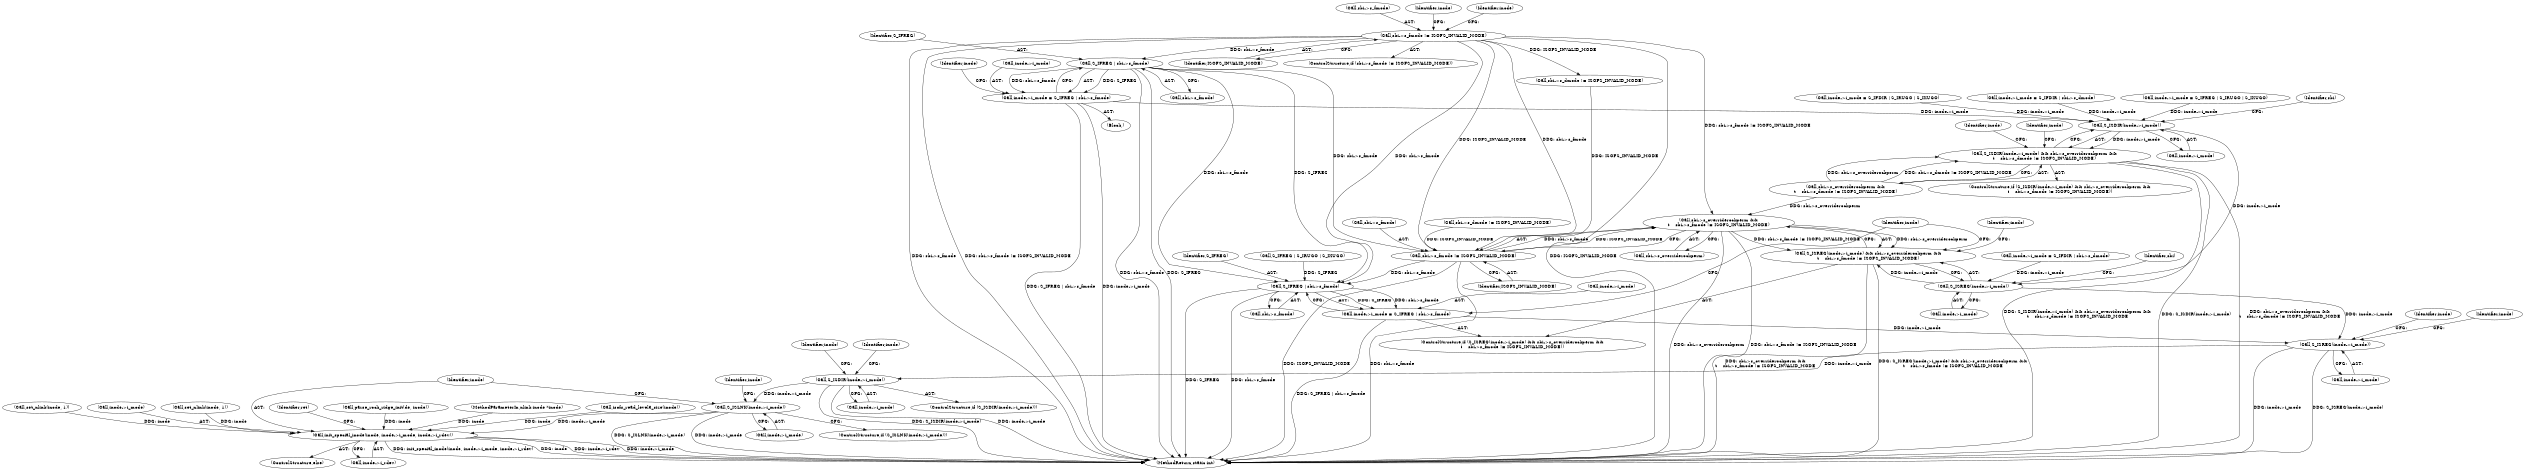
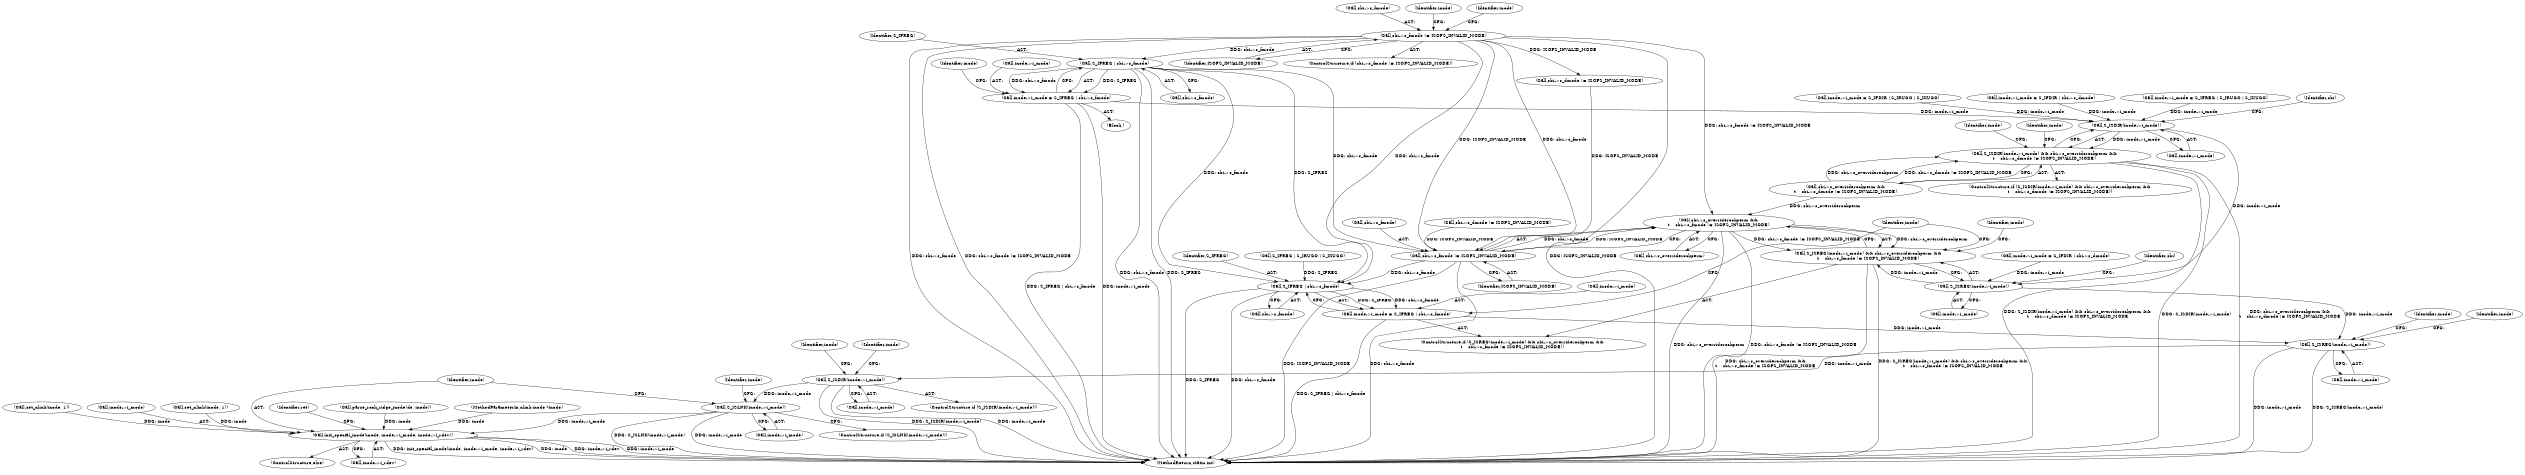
  digraph {
    n1 [label="(Call,S_IFREG | sbi->s_fmode)"]
    n2 [label="(Call,inode->i_mode = S_IFREG | sbi->s_fmode)"]
    n3 [label="(Call,sbi->s_fmode != ISOFS_INVALID_MODE)"]
    n4 [label="(Call,S_IFREG | sbi->s_fmode)"]
    n5 [label="(MethodReturn,static int)"]
    n6 [label="(Call,sbi->s_fmode)"]
    n7 [label="(Call,S_ISDIR(inode->i_mode))"]
    n8 [label="(Block,)"]
    n9 [label="(Call,sbi->s_overriderockperm &&\n\t    sbi->s_fmode != ISOFS_INVALID_MODE)"]
    n10 [label="(Identifier,ISOFS_INVALID_MODE)"]
    n11 [label="(Call,inode->i_mode = S_IFREG | sbi->s_fmode)"]
    n12 [label="(Call,sbi->s_fmode)"]
    n13 [label="(Call,sbi->s_fmode != ISOFS_INVALID_MODE)"]
    n14 [label="(Identifier,ISOFS_INVALID_MODE)"]
    n15 [label="(ControlStructure,if (sbi->s_fmode != ISOFS_INVALID_MODE))"]
    n16 [label="(Call,sbi->s_dmode != ISOFS_INVALID_MODE)"]
    n17 [label="(Call,S_ISREG(inode->i_mode) && sbi->s_overriderockperm &&\n\t    sbi->s_fmode != ISOFS_INVALID_MODE)"]
    n18 [label="(Call,sbi->s_overriderockperm)"]
    n19 [label="(Call,S_ISDIR(inode->i_mode) && sbi->s_overriderockperm &&\n\t    sbi->s_dmode != ISOFS_INVALID_MODE)"]
    n20 [label="(Call,S_ISREG(inode->i_mode))"]
    n21 [label="(Call,inode->i_mode)"]
    n22 [label="(Call,sbi->s_overriderockperm &&\n\t    sbi->s_dmode != ISOFS_INVALID_MODE)"]
    n23 [label="(ControlStructure,if (S_ISDIR(inode->i_mode) && sbi->s_overriderockperm &&\n\t    sbi->s_dmode != ISOFS_INVALID_MODE))"]
    n24 [label="(Call,S_ISREG(inode->i_mode))"]
    n25 [label="(Call,inode->i_mode)"]
    n26 [label="(ControlStructure,if (S_ISREG(inode->i_mode) && sbi->s_overriderockperm &&\n\t    sbi->s_fmode != ISOFS_INVALID_MODE))"]
    n27 [label="(Call,S_ISDIR(inode->i_mode))"]
    n28 [label="(Call,inode->i_mode)"]
    n29 [label="(Call,S_ISLNK(inode->i_mode))"]
    n30 [label="(Call,inode->i_mode)"]
    n31 [label="(ControlStructure,if (S_ISDIR(inode->i_mode)))"]
    n32 [label="(Call,init_special_inode(inode, inode->i_mode, inode->i_rdev))"]
    n33 [label="(Call,inode->i_mode)"]
    n34 [label="(ControlStructure,if (S_ISLNK(inode->i_mode)))"]
    n35 [label="(ControlStructure,else)"]
    n36 [label="(Call,inode->i_rdev)"]
    n37 [label="(Identifier,ret)"]
    n38 [label="(Call,inode->i_mode = S_IFDIR | sbi->s_dmode)"]
    n39 [label="(Call,inode->i_mode)"]
    n40 [label="(Identifier,inode)"]
    n41 [label="(Identifier,S_IFREG)"]
    n42 [label="(Call,sbi->s_fmode)"]
    n43 [label="(Call,S_IFREG | S_IRUGO | S_IXUGO)"]
    n44 [label="(Identifier,inode)"]
    n45 [label="(Call,inode->i_mode)"]
-   n46 [label="(Call,parse_rock_ridge_init(de, inode))"]
+   n46 [label="(Call,parse_rock_ridge_inode(de, inode))"]
    n47 [label="(MethodParameterIn,nlink inode *inode)"]
    n48 [label="(Call,inode->i_mode = S_IFDIR | S_IRUGO | S_IXUGO)"]
    n49 [label="(Identifier,inode)"]
-   n50 [label="(Call,isofs_read_level3_size(inode))"]
    n51 [label="(Call,sbi->s_fmode)"]
    n52 [label="(Identifier,inode)"]
    n53 [label="(Identifier,inode)"]
    n54 [label="(Call,set_nlink(inode, 1))"]
    n55 [label="(Call,inode->i_mode)"]
    n56 [label="(Call,inode->i_mode = S_IFDIR | sbi->s_dmode)"]
    n57 [label="(Identifier,inode)"]
    n58 [label="(Identifier,inode)"]
    n59 [label="(Call,inode->i_mode = S_IFREG | S_IRUGO | S_IXUGO)"]
    n60 [label="(Call,set_nlink(inode, 1))"]
    n61 [label="(Call,sbi->s_dmode != ISOFS_INVALID_MODE)"]
    n62 [label="(Identifier,inode)"]
    n63 [label="(Identifier,S_IFREG)"]
    n64 [label="(Identifier,inode)"]
    n65 [label="(Identifier,sbi)"]
    n66 [label="(Identifier,inode)"]
    n67 [label="(Identifier,sbi)"]
    n68 [label="(Identifier,inode)"]
    n69 [label="(Identifier,inode)"]
    n70 [label="(Identifier,inode)"]
    n1 -> n2 [label="AST: "]
    n1 -> n2 [label="DDG: S_IFREG"]
    n1 -> n2 [label="DDG: sbi->s_fmode"]
    n1 -> n3 [label="DDG: sbi->s_fmode"]
    n1 -> n4 [label="DDG: S_IFREG"]
    n1 -> n4 [label="DDG: sbi->s_fmode"]
    n1 -> n5 [label="DDG: sbi->s_fmode"]
    n1 -> n5 [label="DDG: S_IFREG"]
    n1 -> n6 [label="CFG: "]
    n2 -> n1 [label="CFG: "]
    n2 -> n5 [label="DDG: inode->i_mode"]
    n2 -> n5 [label="DDG: S_IFREG | sbi->s_fmode"]
    n2 -> n7 [label="DDG: inode->i_mode"]
    n2 -> n8 [label="AST: "]
    n3 -> n4 [label="DDG: sbi->s_fmode"]
    n3 -> n5 [label="DDG: ISOFS_INVALID_MODE"]
    n3 -> n5 [label="DDG: sbi->s_fmode"]
    n3 -> n9 [label="AST: "]
    n3 -> n9 [label="DDG: sbi->s_fmode"]
    n3 -> n9 [label="DDG: ISOFS_INVALID_MODE"]
    n3 -> n10 [label="CFG: "]
    n4 -> n5 [label="DDG: sbi->s_fmode"]
    n4 -> n5 [label="DDG: S_IFREG"]
    n4 -> n11 [label="AST: "]
    n4 -> n11 [label="DDG: S_IFREG"]
    n4 -> n11 [label="DDG: sbi->s_fmode"]
    n4 -> n12 [label="CFG: "]
    n6 -> n1 [label="AST: "]
    n7 -> n19 [label="AST: "]
    n7 -> n19 [label="DDG: inode->i_mode"]
    n7 -> n20 [label="DDG: inode->i_mode"]
    n7 -> n21 [label="CFG: "]
    n9 -> n3 [label="CFG: "]
    n9 -> n5 [label="DDG: sbi->s_overriderockperm"]
    n9 -> n5 [label="DDG: sbi->s_fmode != ISOFS_INVALID_MODE"]
    n9 -> n17 [label="AST: "]
    n9 -> n17 [label="DDG: sbi->s_overriderockperm"]
    n9 -> n17 [label="DDG: sbi->s_fmode != ISOFS_INVALID_MODE"]
    n9 -> n18 [label="CFG: "]
    n10 -> n3 [label="AST: "]
    n11 -> n4 [label="CFG: "]
    n11 -> n5 [label="DDG: S_IFREG | sbi->s_fmode"]
    n11 -> n24 [label="DDG: inode->i_mode"]
    n11 -> n26 [label="AST: "]
    n12 -> n4 [label="AST: "]
    n13 -> n1 [label="DDG: sbi->s_fmode"]
    n13 -> n3 [label="DDG: sbi->s_fmode"]
    n13 -> n3 [label="DDG: ISOFS_INVALID_MODE"]
    n13 -> n4 [label="DDG: sbi->s_fmode"]
    n13 -> n5 [label="DDG: sbi->s_fmode != ISOFS_INVALID_MODE"]
    n13 -> n5 [label="DDG: ISOFS_INVALID_MODE"]
    n13 -> n5 [label="DDG: sbi->s_fmode"]
    n13 -> n9 [label="DDG: sbi->s_fmode != ISOFS_INVALID_MODE"]
    n13 -> n14 [label="CFG: "]
    n13 -> n15 [label="AST: "]
    n13 -> n16 [label="DDG: ISOFS_INVALID_MODE"]
    n14 -> n13 [label="AST: "]
    n16 -> n3 [label="DDG: ISOFS_INVALID_MODE"]
    n17 -> n5 [label="DDG: sbi->s_overriderockperm &&\n\t    sbi->s_fmode != ISOFS_INVALID_MODE"]
    n17 -> n5 [label="DDG: S_ISREG(inode->i_mode) && sbi->s_overriderockperm &&\n\t    sbi->s_fmode != ISOFS_INVALID_MODE"]
    n17 -> n9 [label="CFG: "]
    n17 -> n20 [label="CFG: "]
    n17 -> n26 [label="AST: "]
    n18 -> n9 [label="AST: "]
    n19 -> n5 [label="DDG: S_ISDIR(inode->i_mode) && sbi->s_overriderockperm &&\n\t    sbi->s_dmode != ISOFS_INVALID_MODE"]
    n19 -> n5 [label="DDG: S_ISDIR(inode->i_mode)"]
    n19 -> n5 [label="DDG: sbi->s_overriderockperm &&\n\t    sbi->s_dmode != ISOFS_INVALID_MODE"]
    n19 -> n7 [label="CFG: "]
    n19 -> n22 [label="CFG: "]
    n19 -> n23 [label="AST: "]
    n20 -> n17 [label="AST: "]
    n20 -> n17 [label="DDG: inode->i_mode"]
    n20 -> n24 [label="DDG: inode->i_mode"]
    n20 -> n25 [label="CFG: "]
    n21 -> n7 [label="AST: "]
    n22 -> n9 [label="DDG: sbi->s_overriderockperm"]
    n22 -> n19 [label="AST: "]
    n22 -> n19 [label="DDG: sbi->s_overriderockperm"]
    n22 -> n19 [label="DDG: sbi->s_dmode != ISOFS_INVALID_MODE"]
    n24 -> n5 [label="DDG: inode->i_mode"]
    n24 -> n5 [label="DDG: S_ISREG(inode->i_mode)"]
    n24 -> n27 [label="DDG: inode->i_mode"]
    n24 -> n28 [label="CFG: "]
    n25 -> n20 [label="AST: "]
    n27 -> n5 [label="DDG: S_ISDIR(inode->i_mode)"]
    n27 -> n5 [label="DDG: inode->i_mode"]
    n27 -> n29 [label="DDG: inode->i_mode"]
    n27 -> n30 [label="CFG: "]
    n27 -> n31 [label="AST: "]
    n28 -> n24 [label="AST: "]
    n29 -> n5 [label="DDG: S_ISLNK(inode->i_mode)"]
    n29 -> n5 [label="DDG: inode->i_mode"]
    n29 -> n32 [label="DDG: inode->i_mode"]
    n29 -> n33 [label="CFG: "]
    n29 -> n34 [label="CFG: "]
    n30 -> n27 [label="AST: "]
    n32 -> n5 [label="DDG: init_special_inode(inode, inode->i_mode, inode->i_rdev)"]
    n32 -> n5 [label="DDG: inode"]
    n32 -> n5 [label="DDG: inode->i_rdev"]
    n32 -> n5 [label="DDG: inode->i_mode"]
    n32 -> n35 [label="AST: "]
    n32 -> n36 [label="CFG: "]
    n33 -> n29 [label="AST: "]
    n36 -> n32 [label="AST: "]
    n37 -> n32 [label="CFG: "]
    n38 -> n20 [label="DDG: inode->i_mode"]
    n39 -> n2 [label="AST: "]
    n40 -> n24 [label="CFG: "]
    n41 -> n4 [label="AST: "]
    n42 -> n3 [label="AST: "]
    n43 -> n4 [label="DDG: S_IFREG"]
    n44 -> n19 [label="CFG: "]
    n45 -> n11 [label="AST: "]
    n46 -> n32 [label="DDG: inode"]
    n47 -> n32 [label="DDG: inode"]
    n48 -> n7 [label="DDG: inode->i_mode"]
    n49 -> n2 [label="CFG: "]
-   n50 -> n32 [label="DDG: inode"]
    n51 -> n13 [label="AST: "]
    n52 -> n27 [label="CFG: "]
    n53 -> n11 [label="CFG: "]
    n53 -> n17 [label="CFG: "]
    n54 -> n32 [label="DDG: inode"]
    n55 -> n32 [label="AST: "]
    n56 -> n7 [label="DDG: inode->i_mode"]
    n57 -> n17 [label="CFG: "]
    n58 -> n27 [label="CFG: "]
    n59 -> n7 [label="DDG: inode->i_mode"]
    n60 -> n32 [label="DDG: inode"]
    n61 -> n3 [label="DDG: ISOFS_INVALID_MODE"]
    n62 -> n24 [label="CFG: "]
    n63 -> n1 [label="AST: "]
    n64 -> n29 [label="CFG: "]
    n65 -> n7 [label="CFG: "]
    n66 -> n19 [label="CFG: "]
    n67 -> n20 [label="CFG: "]
    n68 -> n13 [label="CFG: "]
    n69 -> n29 [label="CFG: "]
    n69 -> n32 [label="AST: "]
    n70 -> n13 [label="CFG: "]
  }
